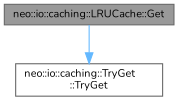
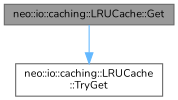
  digraph {
    rankdir=TB
    fontname=Nunito
    node [fontname=Nunito fontsize=10 shape=box style=filled]
    n1 [color=gray40 fillcolor=grey60 fontcolor=black height=0.2 label="neo::io::caching::LRUCache::Get" width=0.4]
-   n2 [color=grey40 fillcolor=white height=0.2 label="neo::io::caching::TryGet\l::TryGet" width=0.4]
+   n2 [color=grey40 fillcolor=white height=0.2 label="neo::io::caching::LRUCache\l::TryGet" width=0.4]
    n1 -> n2 [color=steelblue1 fontname=Nunito fontsize=10 labelfontname=Helvetica labelfontsize=10 style=solid]
  }
